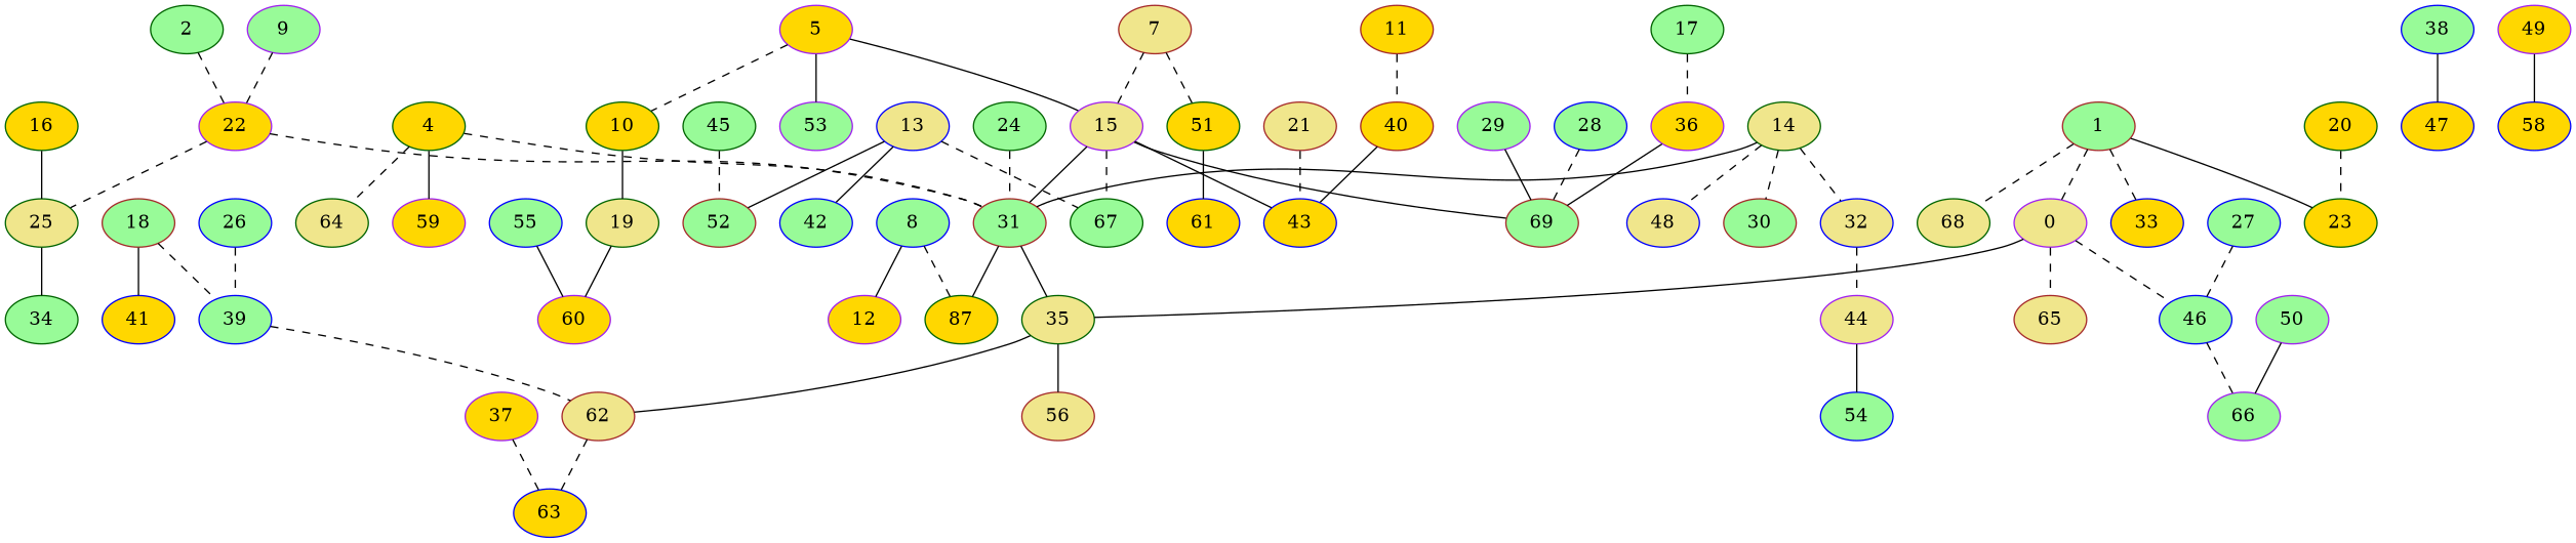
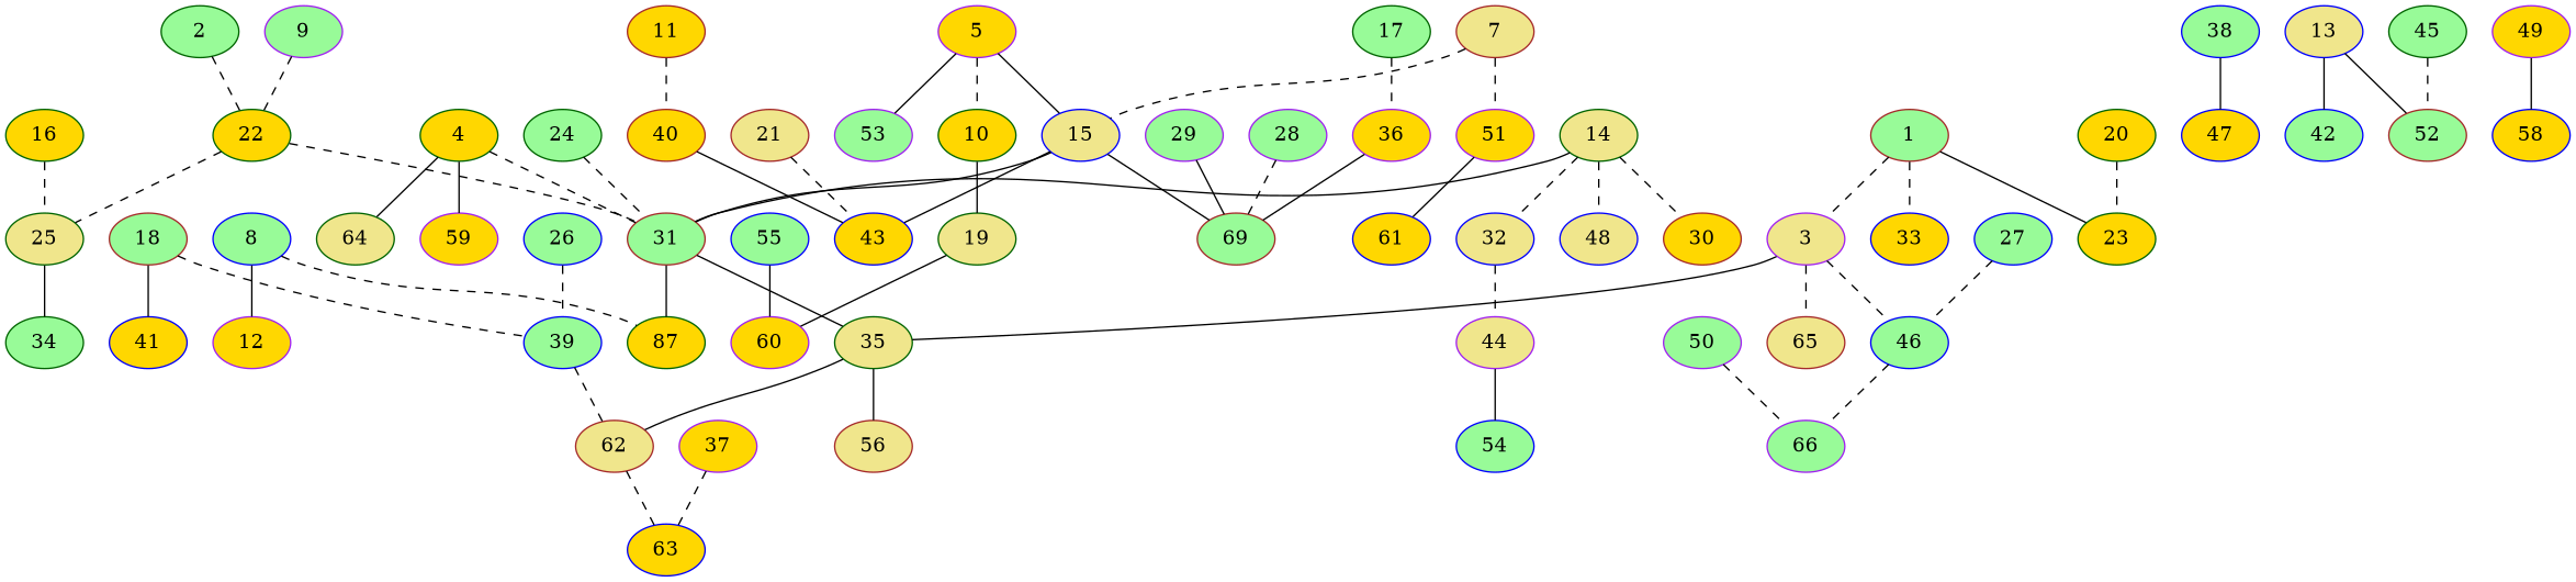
  graph {
    node [color=blue fillcolor=palegreen style=filled]
    edge [style=dashed weight=1.0]
    1 [color=brown]
-   3 [color=purple fillcolor=khaki label=0]
+   3 [color=purple fillcolor=khaki]
    23 [color=darkgreen fillcolor=gold]
    33 [fillcolor=gold]
-   68 [color=darkgreen fillcolor=khaki]
    35 [color=darkgreen fillcolor=khaki]
    46
    65 [color=brown fillcolor=khaki]
-   22 [color=purple fillcolor=gold]
+   22 [color=darkgreen fillcolor=gold]
    2 [color=darkgreen]
    31 [color=brown]
    25 [color=darkgreen fillcolor=khaki]
    56 [color=brown fillcolor=khaki]
    62 [color=brown fillcolor=khaki]
    66 [color=purple]
    4 [color=darkgreen fillcolor=gold]
    59 [color=purple fillcolor=gold]
    64 [color=darkgreen fillcolor=khaki]
    n19 [color=darkgreen fillcolor=gold label=87]
    5 [color=purple fillcolor=gold]
    10 [color=darkgreen fillcolor=gold]
-   15 [color=purple fillcolor=khaki]
+   15 [fillcolor=khaki]
    53 [color=purple]
    19 [color=darkgreen fillcolor=khaki]
-   67 [color=darkgreen]
    43 [fillcolor=gold]
    69 [color=brown]
    36 [color=purple fillcolor=gold]
    38
    47 [fillcolor=gold]
    7 [color=brown fillcolor=khaki]
-   51 [color=darkgreen fillcolor=gold]
+   51 [color=purple fillcolor=gold]
    61 [fillcolor=gold]
    8
    12 [color=purple fillcolor=gold]
    9 [color=purple]
    60 [color=purple fillcolor=gold]
    11 [color=brown fillcolor=gold]
    40 [color=brown fillcolor=gold]
    13 [fillcolor=khaki]
    42
    52 [color=brown]
    14 [color=darkgreen fillcolor=khaki]
-   30 [color=brown]
+   30 [color=brown fillcolor=gold]
    32 [fillcolor=khaki]
    48 [fillcolor=khaki]
    44 [color=purple fillcolor=khaki]
    16 [color=darkgreen fillcolor=gold]
    34 [color=darkgreen]
    17 [color=darkgreen]
    18 [color=brown]
    39
    41 [fillcolor=gold]
    20 [color=darkgreen fillcolor=gold]
    21 [color=brown fillcolor=khaki]
    24 [color=darkgreen]
    26
    27
-   28
+   28 [color=purple]
    29 [color=purple]
    49 [color=purple fillcolor=gold]
    58 [fillcolor=gold]
    54
    63 [fillcolor=gold]
    37 [color=purple fillcolor=gold]
    45 [color=darkgreen]
    50 [color=purple]
    55
    1 -- 3
    1 -- 23 [style=solid]
    1 -- 33
-   1 -- 68
    3 -- 35 [style=solid]
    3 -- 46
    3 -- 65
    35 -- 56 [style=solid]
    35 -- 62 [style=solid]
    46 -- 66
    22 -- 31
    22 -- 25
    2 -- 22
    31 -- 35 [style=solid]
    31 -- n19 [style=solid]
    25 -- 34 [style=solid]
    62 -- 63
    4 -- 31
    4 -- 59 [style=solid]
-   4 -- 64
+   4 -- 64 [style=solid]
    5 -- 10
    5 -- 15 [style=solid]
    5 -- 53 [style=solid]
    10 -- 19 [style=solid]
    15 -- 31 [style=solid]
-   15 -- 67
    15 -- 43 [style=solid]
    15 -- 69 [style=solid]
    19 -- 60 [style=solid]
    36 -- 69 [style=solid]
    38 -- 47 [style=solid]
    7 -- 15
    7 -- 51
    51 -- 61 [style=solid]
    8 -- n19
    8 -- 12 [style=solid]
    9 -- 22
    11 -- 40
    40 -- 43 [style=solid]
-   13 -- 67
    13 -- 42 [style=solid]
    13 -- 52 [style=solid]
    14 -- 31 [style=solid]
    14 -- 30
    14 -- 32
    14 -- 48
    32 -- 44
    44 -- 54 [style=solid]
-   16 -- 25 [style=solid]
+   16 -- 25
    17 -- 36
    18 -- 39
    18 -- 41 [style=solid]
    39 -- 62
    20 -- 23
    21 -- 43
    24 -- 31
    26 -- 39
    27 -- 46
    28 -- 69
    29 -- 69 [style=solid]
    49 -- 58 [style=solid]
    37 -- 63
    45 -- 52
-   50 -- 66 [style=solid]
+   50 -- 66
    55 -- 60 [style=solid]
  }
